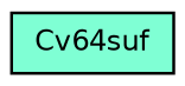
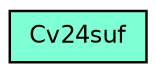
  digraph {
    rankdir=LR
-   n1 [color=black fillcolor=aquamarine fontname=Helvetica fontsize=10 height=0.2 label=Cv64suf shape=record style=filled width=0.4]
+   n1 [color=black fillcolor=aquamarine fontname=Helvetica fontsize=10 height=0.2 label=Cv24suf shape=record style=filled width=0.4]
  }
